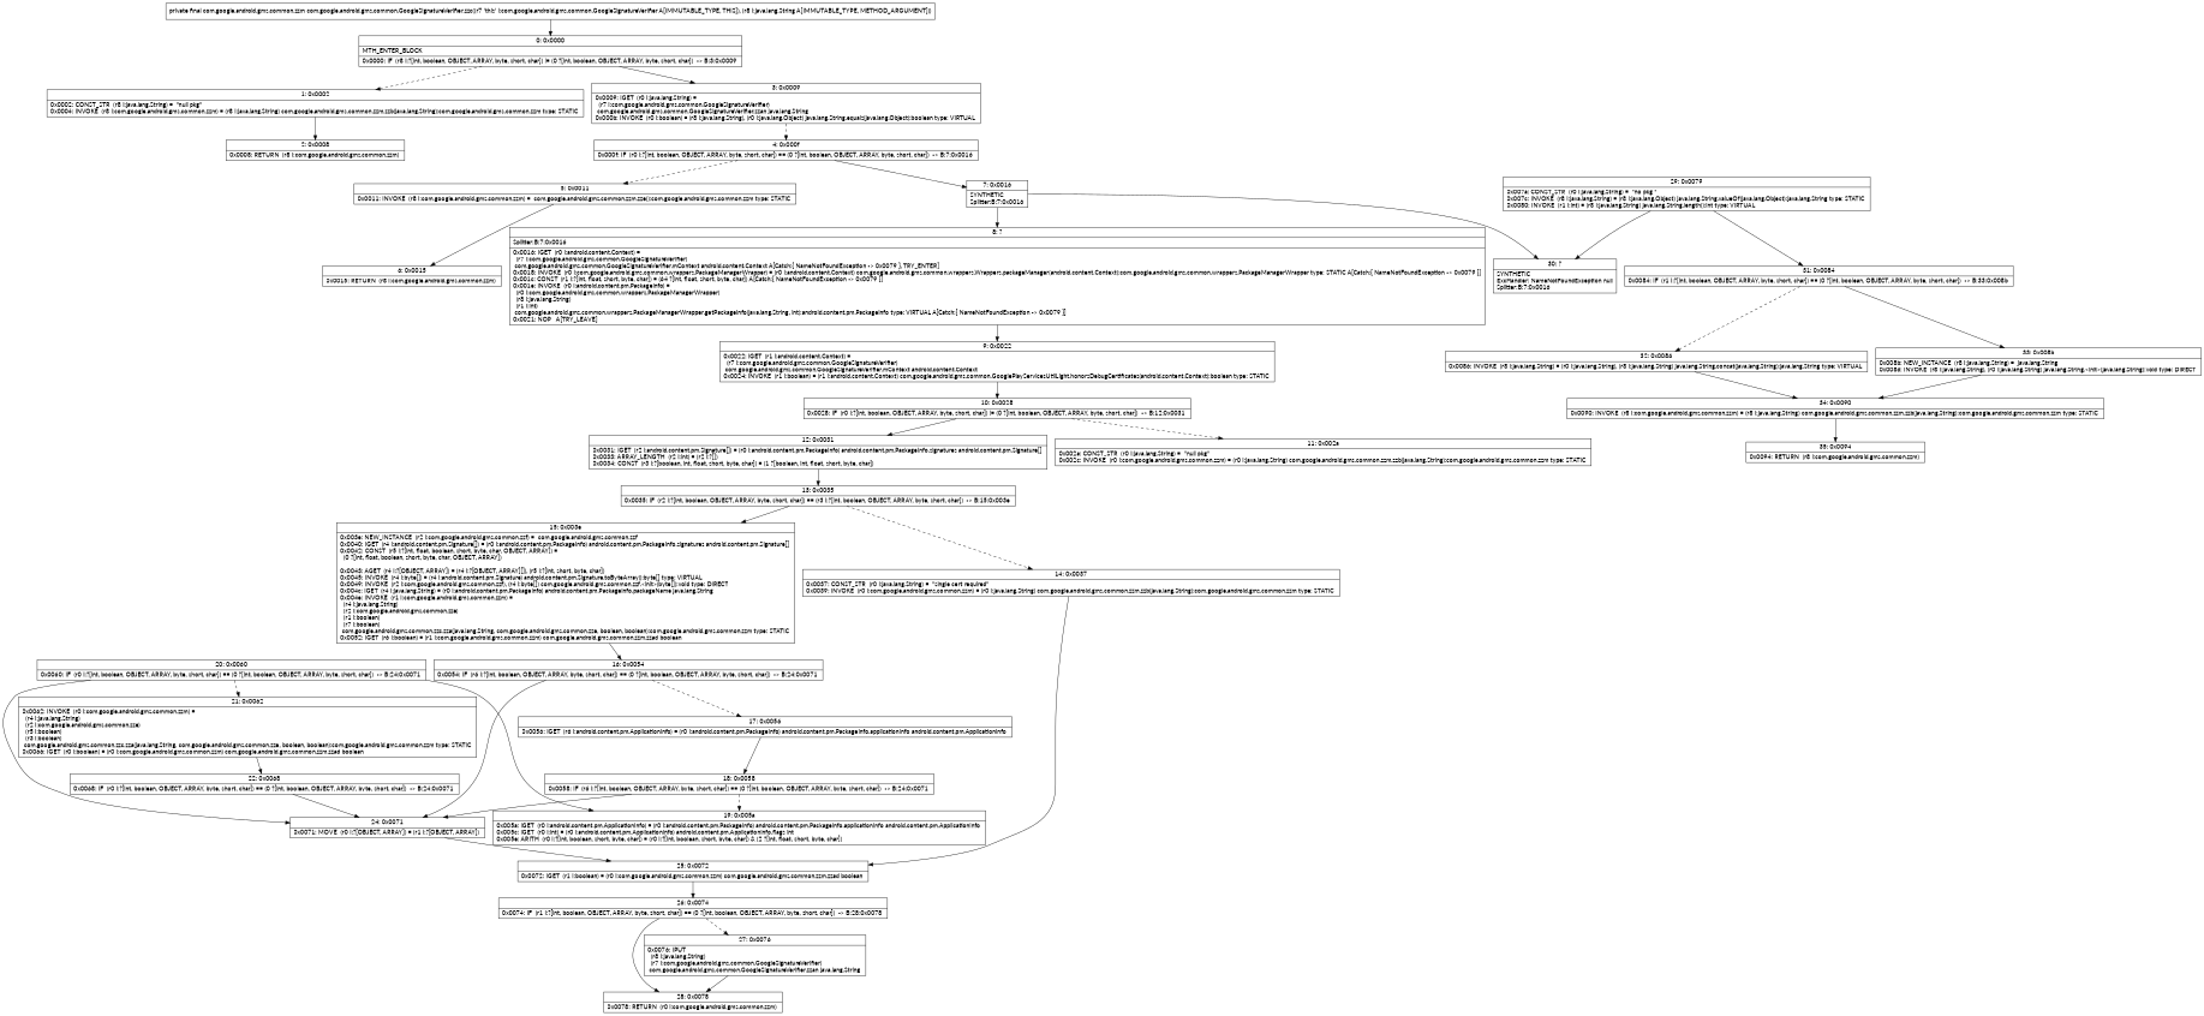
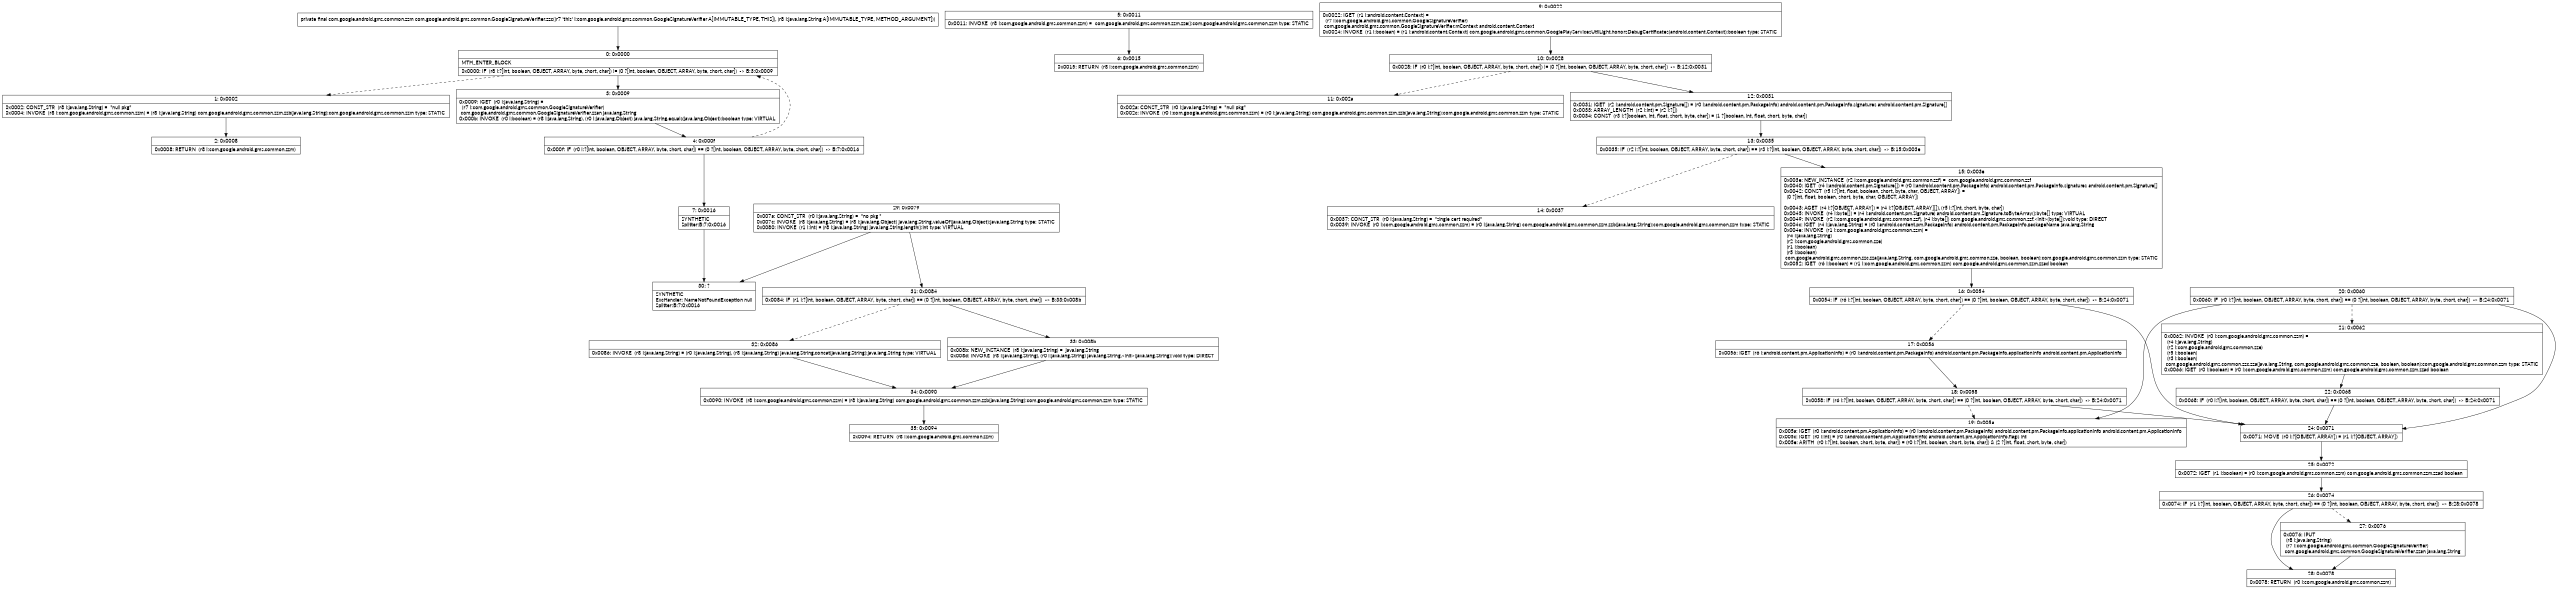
  digraph {
    fontname=Lato
    node [fontname=Lato shape=record]
    edge [fontname=Lato]
    n1 [label="{0\:\ 0x0000|MTH_ENTER_BLOCK\l|0x0000: IF  (r8 I:?[int, boolean, OBJECT, ARRAY, byte, short, char]) != (0 ?[int, boolean, OBJECT, ARRAY, byte, short, char])  \-\> B:3:0x0009 \l}"]
    n2 [label="{1\:\ 0x0002|0x0002: CONST_STR  (r8 I:java.lang.String) =  \"null pkg\" \l0x0004: INVOKE  (r8 I:com.google.android.gms.common.zzm) = (r8 I:java.lang.String) com.google.android.gms.common.zzm.zzb(java.lang.String):com.google.android.gms.common.zzm type: STATIC \l}"]
    n3 [label="{3\:\ 0x0009|0x0009: IGET  (r0 I:java.lang.String) = \l  (r7 I:com.google.android.gms.common.GoogleSignatureVerifier)\l com.google.android.gms.common.GoogleSignatureVerifier.zzan java.lang.String \l0x000b: INVOKE  (r0 I:boolean) = (r8 I:java.lang.String), (r0 I:java.lang.Object) java.lang.String.equals(java.lang.Object):boolean type: VIRTUAL \l}"]
    n4 [label="{2\:\ 0x0008|0x0008: RETURN  (r8 I:com.google.android.gms.common.zzm) \l}"]
    n5 [label="{4\:\ 0x000f|0x000f: IF  (r0 I:?[int, boolean, OBJECT, ARRAY, byte, short, char]) == (0 ?[int, boolean, OBJECT, ARRAY, byte, short, char])  \-\> B:7:0x0016 \l}"]
    n6 [label="{5\:\ 0x0011|0x0011: INVOKE  (r8 I:com.google.android.gms.common.zzm) =  com.google.android.gms.common.zzm.zze():com.google.android.gms.common.zzm type: STATIC \l}"]
    n7 [label="{7\:\ 0x0016|SYNTHETIC\lSplitter:B:7:0x0016\l}"]
    n8 [label="{6\:\ 0x0015|0x0015: RETURN  (r8 I:com.google.android.gms.common.zzm) \l}"]
-   n9 [label="{8\:\ ?|Splitter:B:7:0x0016\l|0x0016: IGET  (r0 I:android.content.Context) = \l  (r7 I:com.google.android.gms.common.GoogleSignatureVerifier)\l com.google.android.gms.common.GoogleSignatureVerifier.mContext android.content.Context A[Catch:\{ NameNotFoundException \-\> 0x0079 \}, TRY_ENTER]\l0x0018: INVOKE  (r0 I:com.google.android.gms.common.wrappers.PackageManagerWrapper) = (r0 I:android.content.Context) com.google.android.gms.common.wrappers.Wrappers.packageManager(android.content.Context):com.google.android.gms.common.wrappers.PackageManagerWrapper type: STATIC A[Catch:\{ NameNotFoundException \-\> 0x0079 \}]\l0x001c: CONST  (r1 I:?[int, float, short, byte, char]) = (64 ?[int, float, short, byte, char]) A[Catch:\{ NameNotFoundException \-\> 0x0079 \}]\l0x001e: INVOKE  (r0 I:android.content.pm.PackageInfo) = \l  (r0 I:com.google.android.gms.common.wrappers.PackageManagerWrapper)\l  (r8 I:java.lang.String)\l  (r1 I:int)\l com.google.android.gms.common.wrappers.PackageManagerWrapper.getPackageInfo(java.lang.String, int):android.content.pm.PackageInfo type: VIRTUAL A[Catch:\{ NameNotFoundException \-\> 0x0079 \}]\l0x0021: NOP   A[TRY_LEAVE]\l}"]
    n10 [label="{30\:\ ?|SYNTHETIC\lExcHandler: NameNotFoundException null\lSplitter:B:7:0x0016\l}"]
    n11 [label="{9\:\ 0x0022|0x0022: IGET  (r1 I:android.content.Context) = \l  (r7 I:com.google.android.gms.common.GoogleSignatureVerifier)\l com.google.android.gms.common.GoogleSignatureVerifier.mContext android.content.Context \l0x0024: INVOKE  (r1 I:boolean) = (r1 I:android.content.Context) com.google.android.gms.common.GooglePlayServicesUtilLight.honorsDebugCertificates(android.content.Context):boolean type: STATIC \l}"]
    n12 [label="{10\:\ 0x0028|0x0028: IF  (r0 I:?[int, boolean, OBJECT, ARRAY, byte, short, char]) != (0 ?[int, boolean, OBJECT, ARRAY, byte, short, char])  \-\> B:12:0x0031 \l}"]
    n13 [label="{11\:\ 0x002a|0x002a: CONST_STR  (r0 I:java.lang.String) =  \"null pkg\" \l0x002c: INVOKE  (r0 I:com.google.android.gms.common.zzm) = (r0 I:java.lang.String) com.google.android.gms.common.zzm.zzb(java.lang.String):com.google.android.gms.common.zzm type: STATIC \l}"]
    n14 [label="{12\:\ 0x0031|0x0031: IGET  (r2 I:android.content.pm.Signature[]) = (r0 I:android.content.pm.PackageInfo) android.content.pm.PackageInfo.signatures android.content.pm.Signature[] \l0x0033: ARRAY_LENGTH  (r2 I:int) = (r2 I:?[]) \l0x0034: CONST  (r3 I:?[boolean, int, float, short, byte, char]) = (1 ?[boolean, int, float, short, byte, char]) \l}"]
    n15 [label="{13\:\ 0x0035|0x0035: IF  (r2 I:?[int, boolean, OBJECT, ARRAY, byte, short, char]) == (r3 I:?[int, boolean, OBJECT, ARRAY, byte, short, char])  \-\> B:15:0x003e \l}"]
    n16 [label="{25\:\ 0x0072|0x0072: IGET  (r1 I:boolean) = (r0 I:com.google.android.gms.common.zzm) com.google.android.gms.common.zzm.zzad boolean \l}"]
    n17 [label="{26\:\ 0x0074|0x0074: IF  (r1 I:?[int, boolean, OBJECT, ARRAY, byte, short, char]) == (0 ?[int, boolean, OBJECT, ARRAY, byte, short, char])  \-\> B:28:0x0078 \l}"]
    n18 [label="{14\:\ 0x0037|0x0037: CONST_STR  (r0 I:java.lang.String) =  \"single cert required\" \l0x0039: INVOKE  (r0 I:com.google.android.gms.common.zzm) = (r0 I:java.lang.String) com.google.android.gms.common.zzm.zzb(java.lang.String):com.google.android.gms.common.zzm type: STATIC \l}"]
-   n19 [label="{15\:\ 0x003e|0x003e: NEW_INSTANCE  (r2 I:com.google.android.gms.common.zzf) =  com.google.android.gms.common.zzf \l0x0040: IGET  (r4 I:android.content.pm.Signature[]) = (r0 I:android.content.pm.PackageInfo) android.content.pm.PackageInfo.signatures android.content.pm.Signature[] \l0x0042: CONST  (r5 I:?[int, float, boolean, short, byte, char, OBJECT, ARRAY]) = \l  (0 ?[int, float, boolean, short, byte, char, OBJECT, ARRAY])\l \l0x0043: AGET  (r4 I:?[OBJECT, ARRAY]) = (r4 I:?[OBJECT, ARRAY][]), (r5 I:?[int, short, byte, char]) \l0x0045: INVOKE  (r4 I:byte[]) = (r4 I:android.content.pm.Signature) android.content.pm.Signature.toByteArray():byte[] type: VIRTUAL \l0x0049: INVOKE  (r2 I:com.google.android.gms.common.zzf), (r4 I:byte[]) com.google.android.gms.common.zzf.\<init\>(byte[]):void type: DIRECT \l0x004c: IGET  (r4 I:java.lang.String) = (r0 I:android.content.pm.PackageInfo) android.content.pm.PackageInfo.packageName java.lang.String \l0x004e: INVOKE  (r1 I:com.google.android.gms.common.zzm) = \l  (r4 I:java.lang.String)\l  (r2 I:com.google.android.gms.common.zze)\l  (r1 I:boolean)\l  (r7 I:boolean)\l com.google.android.gms.common.zzc.zza(java.lang.String, com.google.android.gms.common.zze, boolean, boolean):com.google.android.gms.common.zzm type: STATIC \l0x0052: IGET  (r6 I:boolean) = (r1 I:com.google.android.gms.common.zzm) com.google.android.gms.common.zzm.zzad boolean \l}"]
+   n19 [label="{15\:\ 0x003e|0x003e: NEW_INSTANCE  (r2 I:com.google.android.gms.common.zzf) =  com.google.android.gms.common.zzf \l0x0040: IGET  (r4 I:android.content.pm.Signature[]) = (r0 I:android.content.pm.PackageInfo) android.content.pm.PackageInfo.signatures android.content.pm.Signature[] \l0x0042: CONST  (r5 I:?[int, float, boolean, short, byte, char, OBJECT, ARRAY]) = \l  (0 ?[int, float, boolean, short, byte, char, OBJECT, ARRAY])\l \l0x0043: AGET  (r4 I:?[OBJECT, ARRAY]) = (r4 I:?[OBJECT, ARRAY][]), (r5 I:?[int, short, byte, char]) \l0x0045: INVOKE  (r4 I:byte[]) = (r4 I:android.content.pm.Signature) android.content.pm.Signature.toByteArray():byte[] type: VIRTUAL \l0x0049: INVOKE  (r2 I:com.google.android.gms.common.zzf), (r4 I:byte[]) com.google.android.gms.common.zzf.\<init\>(byte[]):void type: DIRECT \l0x004c: IGET  (r4 I:java.lang.String) = (r0 I:android.content.pm.PackageInfo) android.content.pm.PackageInfo.packageName java.lang.String \l0x004e: INVOKE  (r1 I:com.google.android.gms.common.zzm) = \l  (r4 I:java.lang.String)\l  (r2 I:com.google.android.gms.common.zze)\l  (r1 I:boolean)\l  (r5 I:boolean)\l com.google.android.gms.common.zzc.zza(java.lang.String, com.google.android.gms.common.zze, boolean, boolean):com.google.android.gms.common.zzm type: STATIC \l0x0052: IGET  (r6 I:boolean) = (r1 I:com.google.android.gms.common.zzm) com.google.android.gms.common.zzm.zzad boolean \l}"]
    n20 [label="{16\:\ 0x0054|0x0054: IF  (r6 I:?[int, boolean, OBJECT, ARRAY, byte, short, char]) == (0 ?[int, boolean, OBJECT, ARRAY, byte, short, char])  \-\> B:24:0x0071 \l}"]
    n21 [label="{17\:\ 0x0056|0x0056: IGET  (r6 I:android.content.pm.ApplicationInfo) = (r0 I:android.content.pm.PackageInfo) android.content.pm.PackageInfo.applicationInfo android.content.pm.ApplicationInfo \l}"]
    n22 [label="{24\:\ 0x0071|0x0071: MOVE  (r0 I:?[OBJECT, ARRAY]) = (r1 I:?[OBJECT, ARRAY]) \l}"]
    n23 [label="{18\:\ 0x0058|0x0058: IF  (r6 I:?[int, boolean, OBJECT, ARRAY, byte, short, char]) == (0 ?[int, boolean, OBJECT, ARRAY, byte, short, char])  \-\> B:24:0x0071 \l}"]
    n24 [label="{19\:\ 0x005a|0x005a: IGET  (r0 I:android.content.pm.ApplicationInfo) = (r0 I:android.content.pm.PackageInfo) android.content.pm.PackageInfo.applicationInfo android.content.pm.ApplicationInfo \l0x005c: IGET  (r0 I:int) = (r0 I:android.content.pm.ApplicationInfo) android.content.pm.ApplicationInfo.flags int \l0x005e: ARITH  (r0 I:?[int, boolean, short, byte, char]) = (r0 I:?[int, boolean, short, byte, char]) & (2 ?[int, float, short, byte, char]) \l}"]
    n25 [label="{20\:\ 0x0060|0x0060: IF  (r0 I:?[int, boolean, OBJECT, ARRAY, byte, short, char]) == (0 ?[int, boolean, OBJECT, ARRAY, byte, short, char])  \-\> B:24:0x0071 \l}"]
    n26 [label="{21\:\ 0x0062|0x0062: INVOKE  (r0 I:com.google.android.gms.common.zzm) = \l  (r4 I:java.lang.String)\l  (r2 I:com.google.android.gms.common.zze)\l  (r5 I:boolean)\l  (r3 I:boolean)\l com.google.android.gms.common.zzc.zza(java.lang.String, com.google.android.gms.common.zze, boolean, boolean):com.google.android.gms.common.zzm type: STATIC \l0x0066: IGET  (r0 I:boolean) = (r0 I:com.google.android.gms.common.zzm) com.google.android.gms.common.zzm.zzad boolean \l}"]
    n27 [label="{22\:\ 0x0068|0x0068: IF  (r0 I:?[int, boolean, OBJECT, ARRAY, byte, short, char]) == (0 ?[int, boolean, OBJECT, ARRAY, byte, short, char])  \-\> B:24:0x0071 \l}"]
    n28 [label="{27\:\ 0x0076|0x0076: IPUT  \l  (r8 I:java.lang.String)\l  (r7 I:com.google.android.gms.common.GoogleSignatureVerifier)\l com.google.android.gms.common.GoogleSignatureVerifier.zzan java.lang.String \l}"]
    n29 [label="{28\:\ 0x0078|0x0078: RETURN  (r0 I:com.google.android.gms.common.zzm) \l}"]
    n30 [label="{29\:\ 0x0079|0x007a: CONST_STR  (r0 I:java.lang.String) =  \"no pkg \" \l0x007c: INVOKE  (r8 I:java.lang.String) = (r8 I:java.lang.Object) java.lang.String.valueOf(java.lang.Object):java.lang.String type: STATIC \l0x0080: INVOKE  (r1 I:int) = (r8 I:java.lang.String) java.lang.String.length():int type: VIRTUAL \l}"]
    n31 [label="{31\:\ 0x0084|0x0084: IF  (r1 I:?[int, boolean, OBJECT, ARRAY, byte, short, char]) == (0 ?[int, boolean, OBJECT, ARRAY, byte, short, char])  \-\> B:33:0x008b \l}"]
    n32 [label="{32\:\ 0x0086|0x0086: INVOKE  (r8 I:java.lang.String) = (r0 I:java.lang.String), (r8 I:java.lang.String) java.lang.String.concat(java.lang.String):java.lang.String type: VIRTUAL \l}"]
    n33 [label="{33\:\ 0x008b|0x008b: NEW_INSTANCE  (r8 I:java.lang.String) =  java.lang.String \l0x008d: INVOKE  (r8 I:java.lang.String), (r0 I:java.lang.String) java.lang.String.\<init\>(java.lang.String):void type: DIRECT \l}"]
    n34 [label="{34\:\ 0x0090|0x0090: INVOKE  (r8 I:com.google.android.gms.common.zzm) = (r8 I:java.lang.String) com.google.android.gms.common.zzm.zzb(java.lang.String):com.google.android.gms.common.zzm type: STATIC \l}"]
    n35 [label="{35\:\ 0x0094|0x0094: RETURN  (r8 I:com.google.android.gms.common.zzm) \l}"]
    n36 [label="{private final com.google.android.gms.common.zzm com.google.android.gms.common.GoogleSignatureVerifier.zzc((r7 'this' I:com.google.android.gms.common.GoogleSignatureVerifier A[IMMUTABLE_TYPE, THIS]), (r8 I:java.lang.String A[IMMUTABLE_TYPE, METHOD_ARGUMENT])) }"]
    n1 -> n2 [style=dashed]
    n1 -> n3
    n2 -> n4
-   n3 -> n5 [style=dashed]
-   n5 -> n6 [style=dashed]
+   n3 -> n5
+   n5 -> n1 [style=dashed]
    n5 -> n7
    n6 -> n8
-   n7 -> n9
    n7 -> n10
-   n9 -> n11
    n11 -> n12
    n12 -> n13 [style=dashed]
    n12 -> n14
    n14 -> n15
    n15 -> n18 [style=dashed]
    n15 -> n19
    n16 -> n17
    n17 -> n28 [style=dashed]
    n17 -> n29
-   n18 -> n16
    n19 -> n20
    n20 -> n21 [style=dashed]
    n20 -> n22
    n21 -> n23
    n22 -> n16
    n23 -> n22
    n23 -> n24 [style=dashed]
    n25 -> n22
    n25 -> n24
    n25 -> n26 [style=dashed]
    n26 -> n27
    n27 -> n22
    n28 -> n29
    n30 -> n10
    n30 -> n31
    n31 -> n32 [style=dashed]
    n31 -> n33
    n32 -> n34
    n33 -> n34
    n34 -> n35
    n36 -> n1
  }
